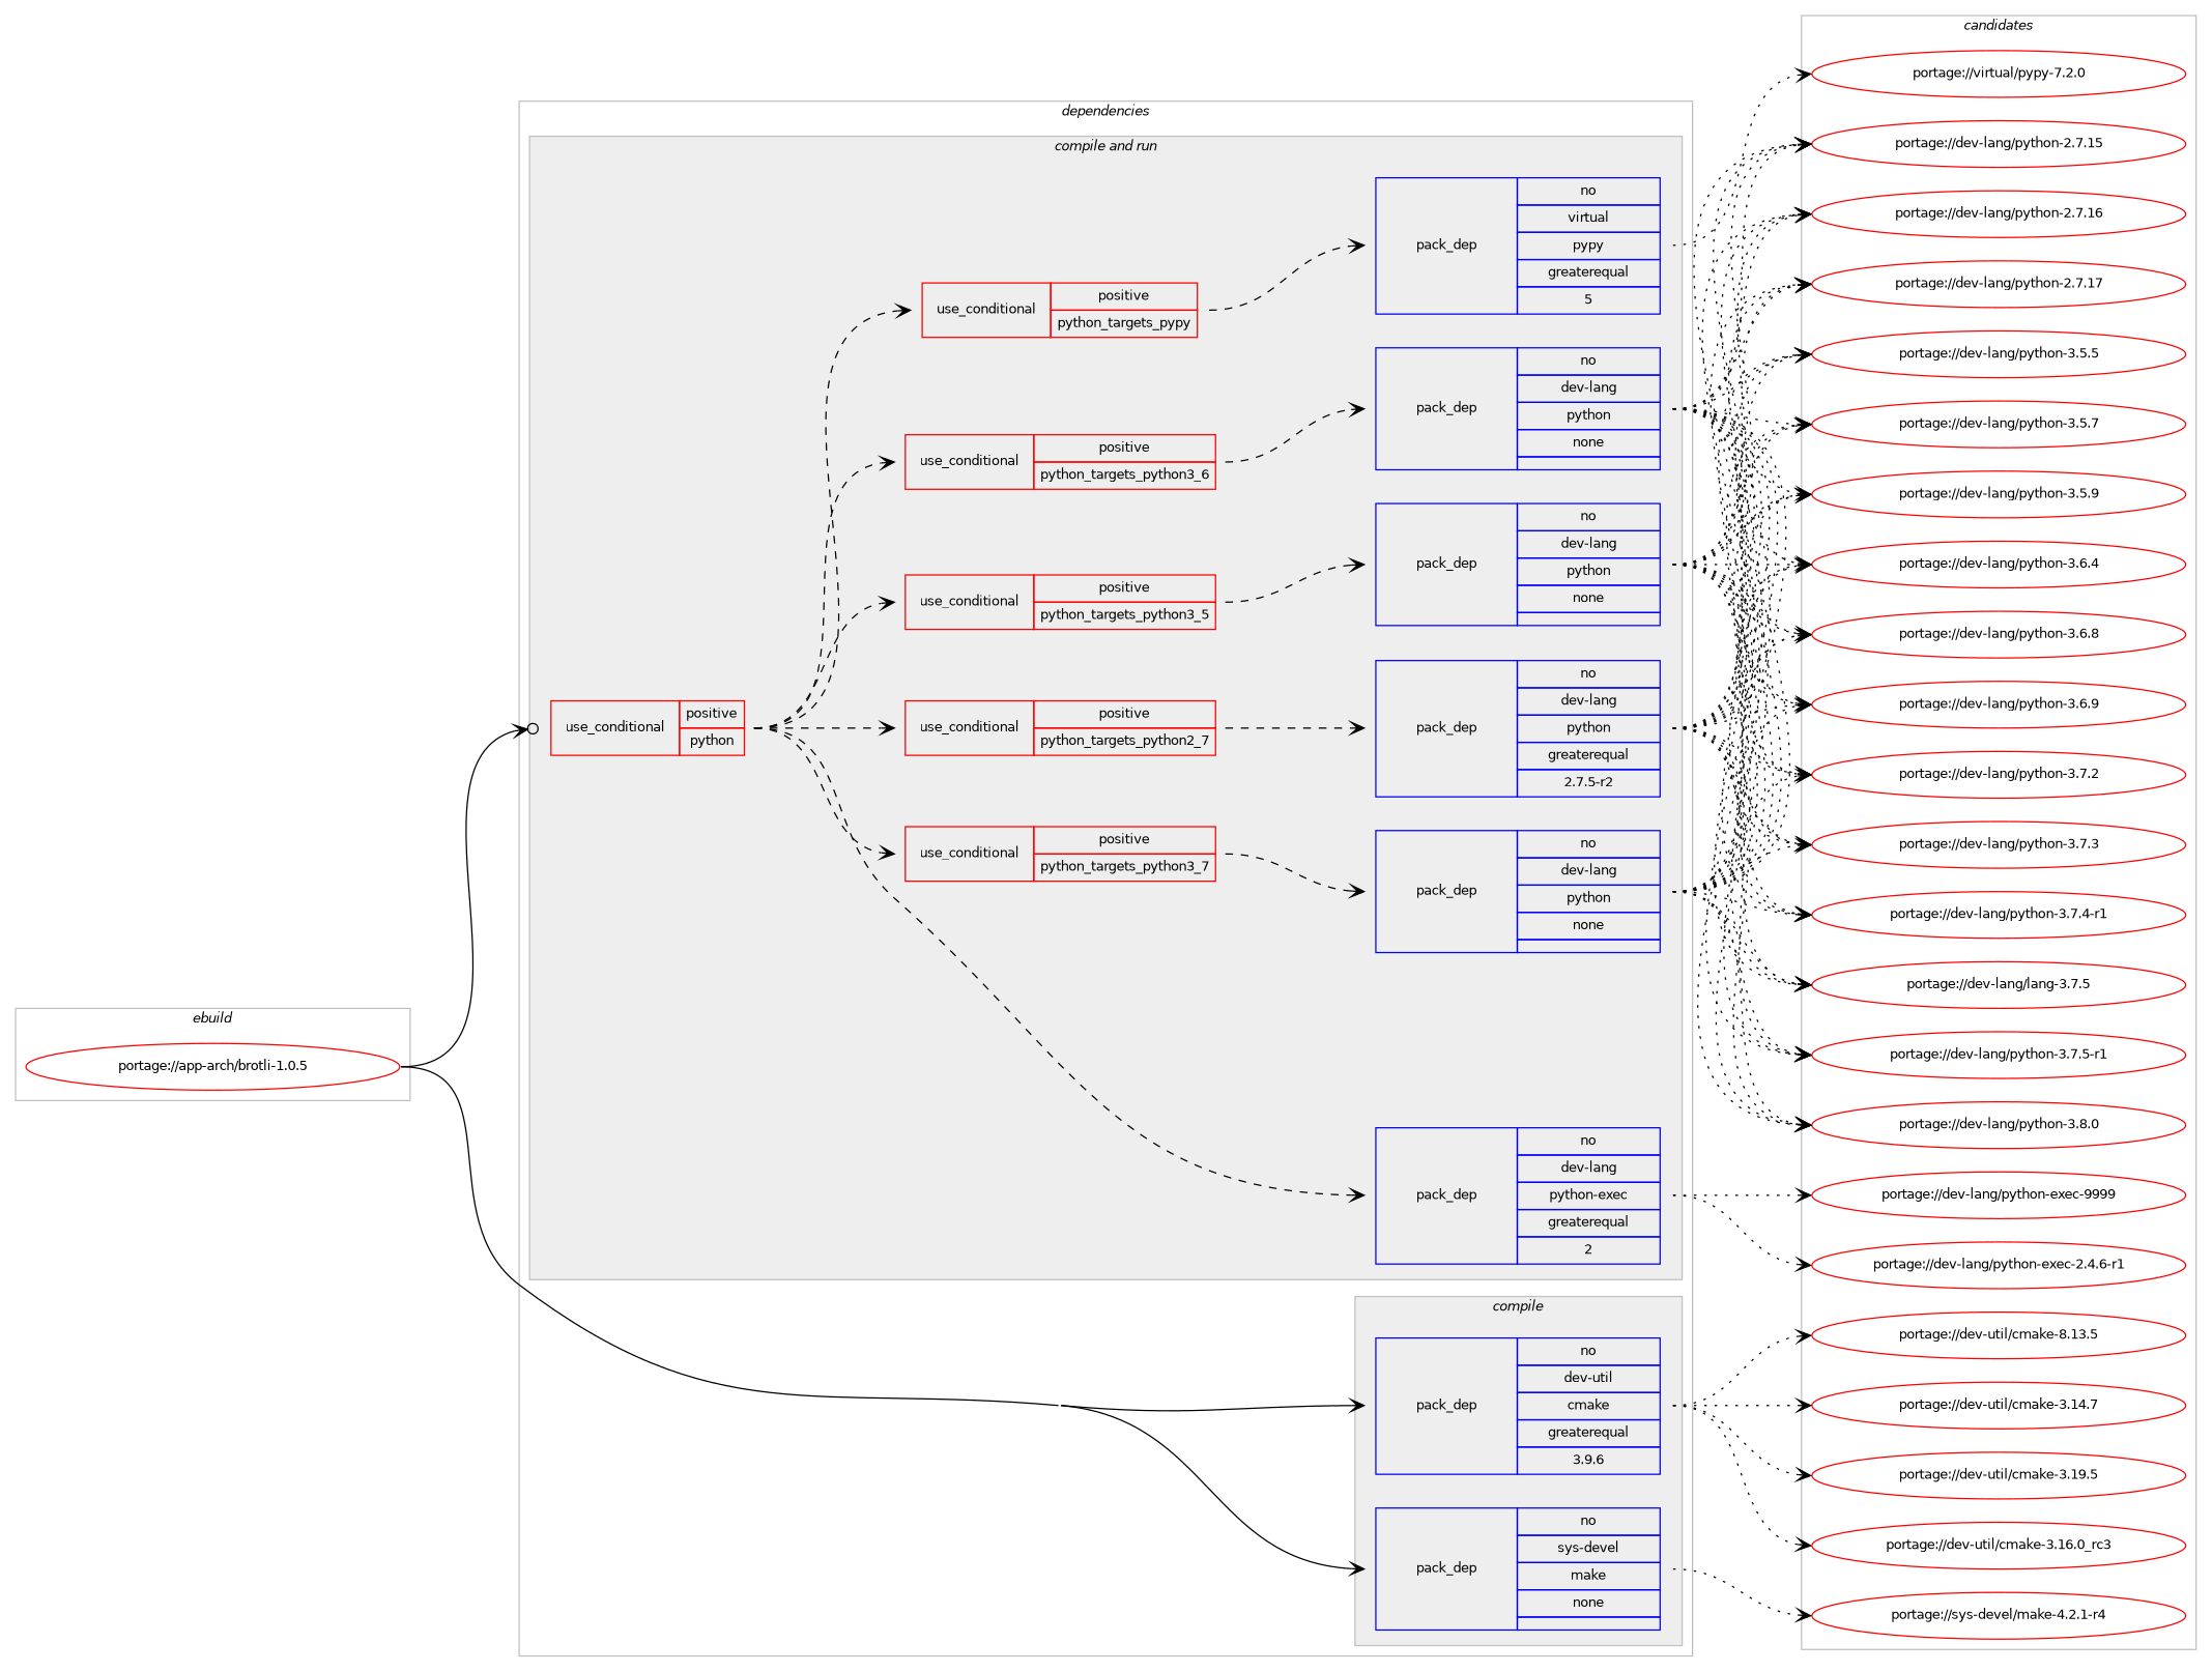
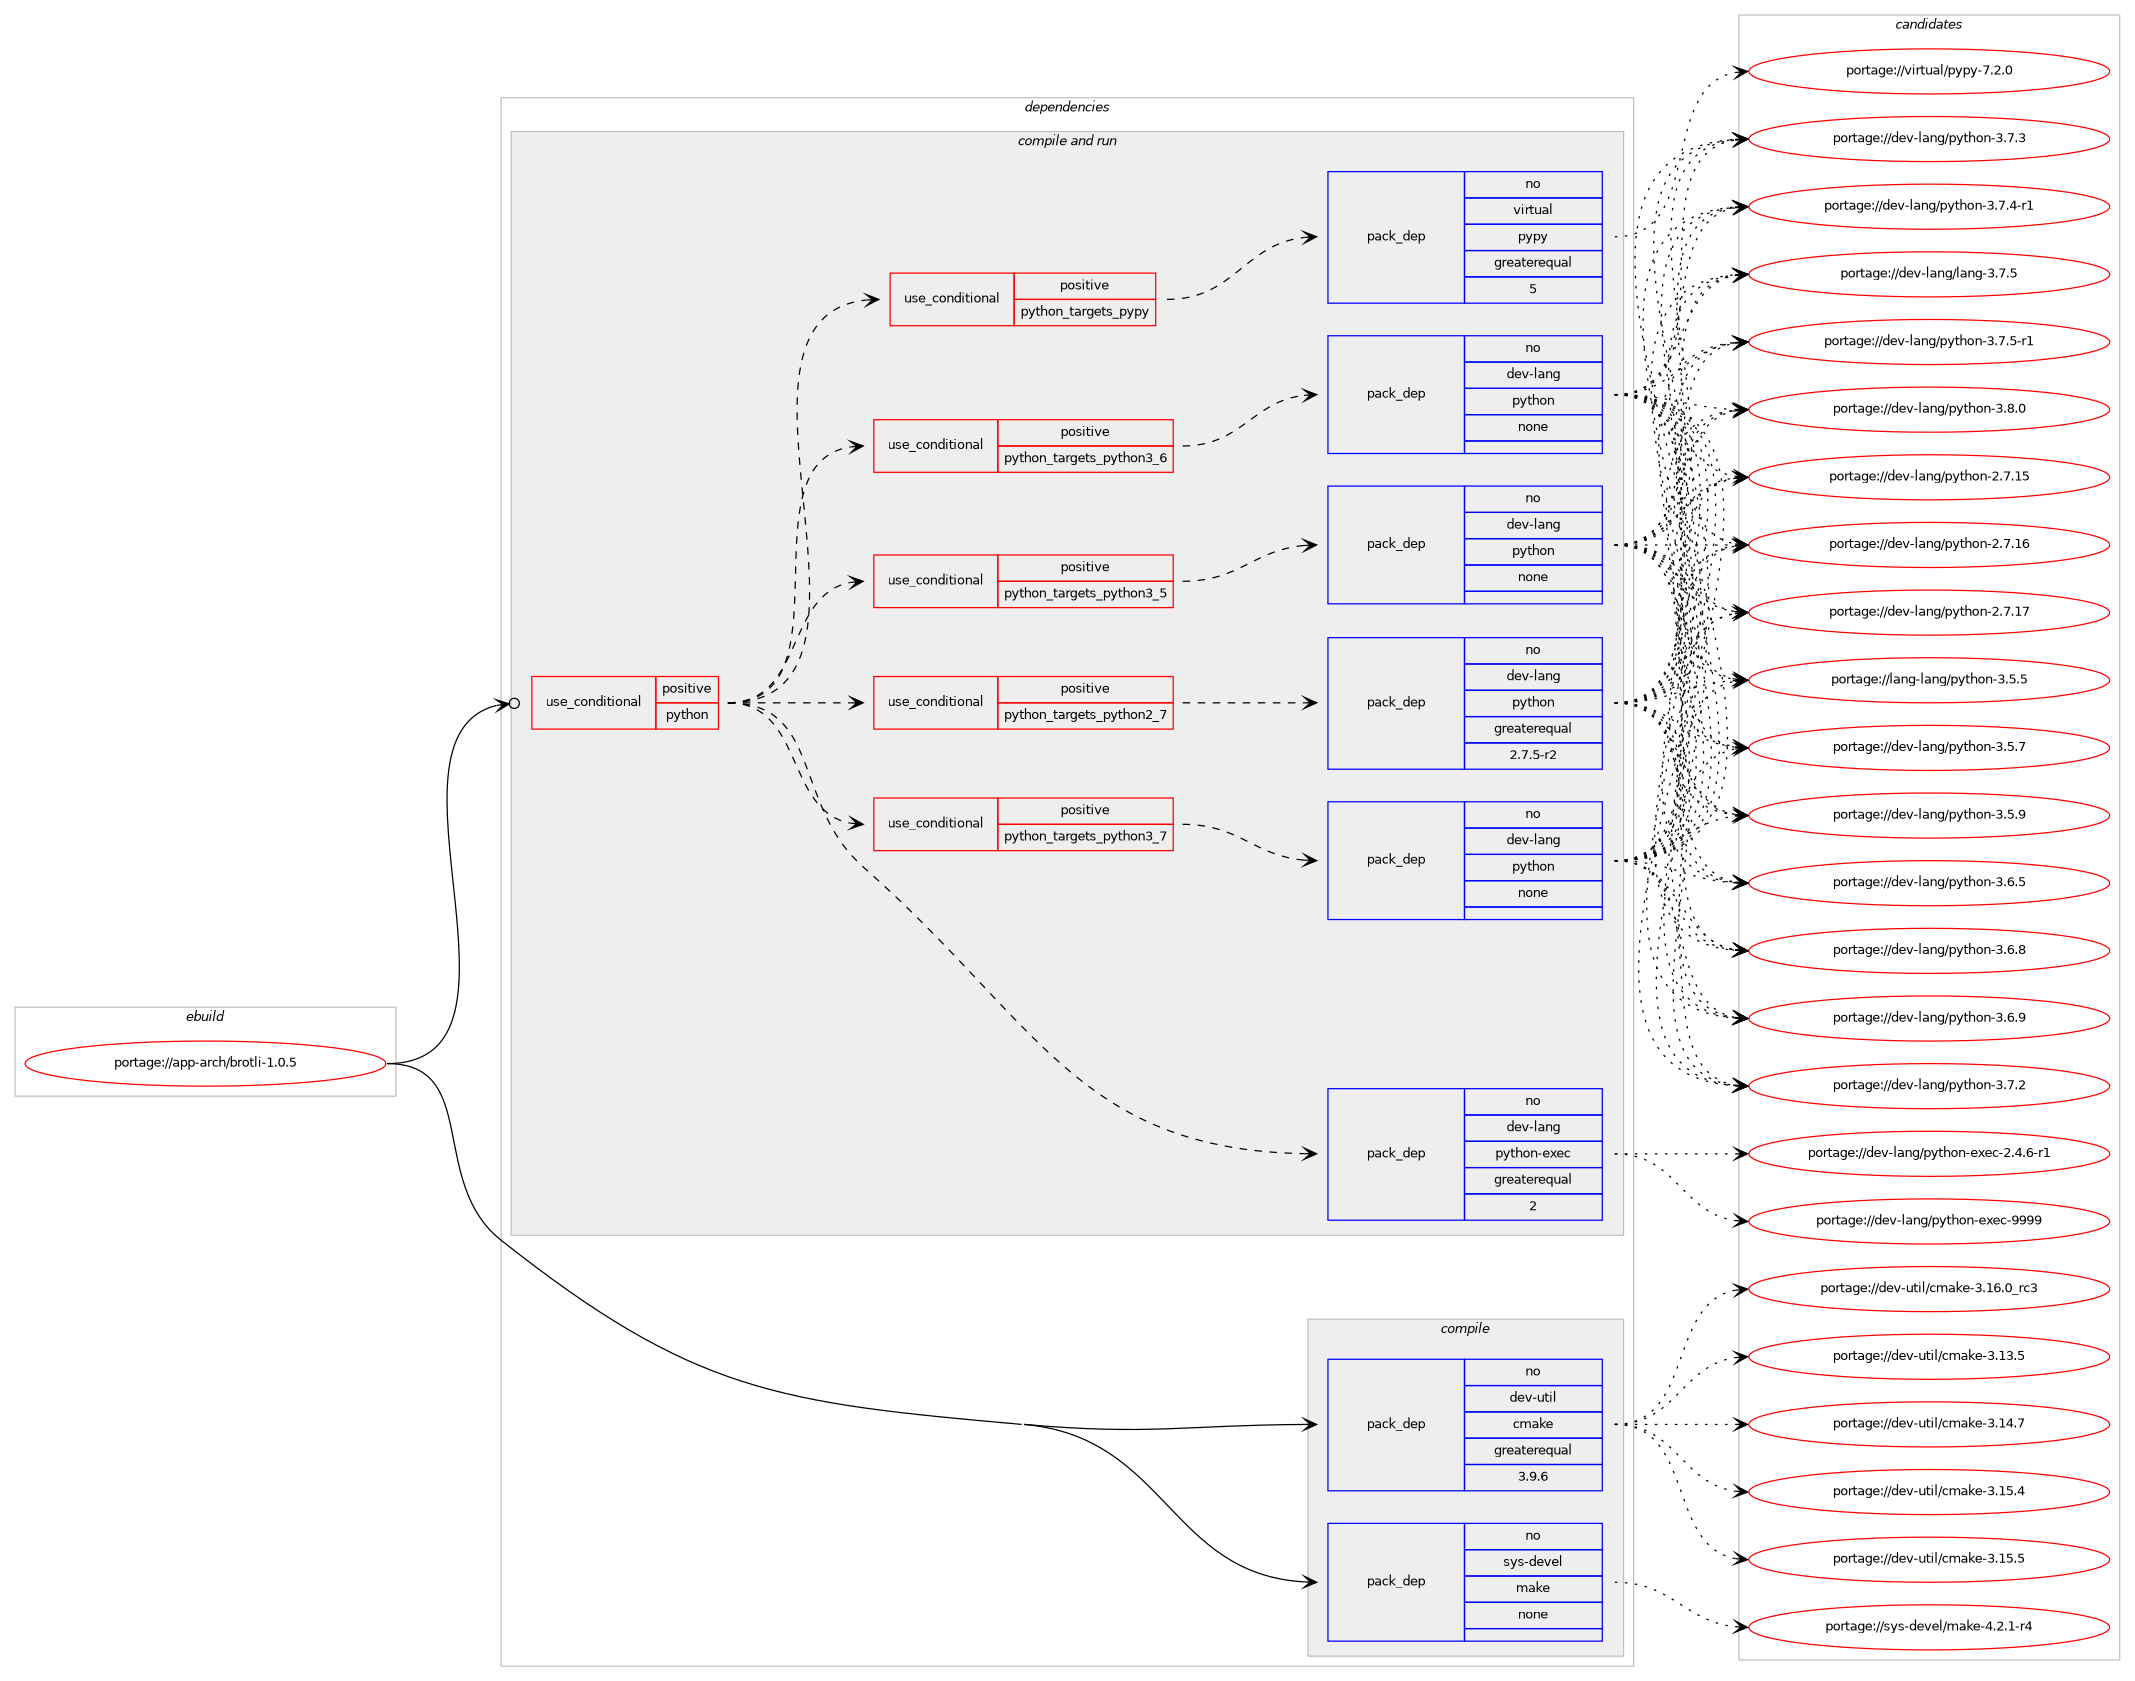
  digraph {
    compound=true
    concentrate=true
    fontname=Helvetica
    fontsize=10
    newrank=true
    rankdir=LR
    ranksep=1.5
    node [color=red fontname=Helvetica fontsize=10]
    edge [arrowhead=vee headport=w style=dotted tailport=e weight=100]
    n1 [label="portage://app-arch/brotli-1.0.5" width=4]
    n2 [color=blue label=<<TABLE BORDER="0" CELLBORDER="1" CELLSPACING="0" CELLPADDING="4" WIDTH="220"><TR><TD ROWSPAN="6" CELLPADDING="30">pack_dep</TD></TR><TR><TD WIDTH="110">no</TD></TR><TR><TD>dev-util</TD></TR><TR><TD>cmake</TD></TR><TR><TD>greaterequal</TD></TR><TR><TD>3.9.6</TD></TR></TABLE>> shape=none]
    n3 [color=blue label=<<TABLE BORDER="0" CELLBORDER="1" CELLSPACING="0" CELLPADDING="4" WIDTH="220"><TR><TD ROWSPAN="6" CELLPADDING="30">pack_dep</TD></TR><TR><TD WIDTH="110">no</TD></TR><TR><TD>sys-devel</TD></TR><TR><TD>make</TD></TR><TR><TD>none</TD></TR><TR><TD></TD></TR></TABLE>> shape=none]
    n4 [color=blue label=<<TABLE BORDER="0" CELLBORDER="1" CELLSPACING="0" CELLPADDING="4" WIDTH="220"><TR><TD ROWSPAN="6" CELLPADDING="30">pack_dep</TD></TR><TR><TD WIDTH="110">no</TD></TR><TR><TD>virtual</TD></TR><TR><TD>pypy</TD></TR><TR><TD>greaterequal</TD></TR><TR><TD>5</TD></TR></TABLE>> shape=none]
    n5 [label=<<TABLE BORDER="0" CELLBORDER="1" CELLSPACING="0" CELLPADDING="4"><TR><TD ROWSPAN="3" CELLPADDING="10">use_conditional</TD></TR><TR><TD>positive</TD></TR><TR><TD>python_targets_pypy</TD></TR></TABLE>> shape=none]
    n6 [color=blue label=<<TABLE BORDER="0" CELLBORDER="1" CELLSPACING="0" CELLPADDING="4" WIDTH="220"><TR><TD ROWSPAN="6" CELLPADDING="30">pack_dep</TD></TR><TR><TD WIDTH="110">no</TD></TR><TR><TD>dev-lang</TD></TR><TR><TD>python</TD></TR><TR><TD>greaterequal</TD></TR><TR><TD>2.7.5-r2</TD></TR></TABLE>> shape=none]
    n7 [label=<<TABLE BORDER="0" CELLBORDER="1" CELLSPACING="0" CELLPADDING="4"><TR><TD ROWSPAN="3" CELLPADDING="10">use_conditional</TD></TR><TR><TD>positive</TD></TR><TR><TD>python_targets_python2_7</TD></TR></TABLE>> shape=none]
    n8 [color=blue label=<<TABLE BORDER="0" CELLBORDER="1" CELLSPACING="0" CELLPADDING="4" WIDTH="220"><TR><TD ROWSPAN="6" CELLPADDING="30">pack_dep</TD></TR><TR><TD WIDTH="110">no</TD></TR><TR><TD>dev-lang</TD></TR><TR><TD>python</TD></TR><TR><TD>none</TD></TR><TR><TD></TD></TR></TABLE>> shape=none]
    n9 [label=<<TABLE BORDER="0" CELLBORDER="1" CELLSPACING="0" CELLPADDING="4"><TR><TD ROWSPAN="3" CELLPADDING="10">use_conditional</TD></TR><TR><TD>positive</TD></TR><TR><TD>python_targets_python3_5</TD></TR></TABLE>> shape=none]
    n10 [color=blue label=<<TABLE BORDER="0" CELLBORDER="1" CELLSPACING="0" CELLPADDING="4" WIDTH="220"><TR><TD ROWSPAN="6" CELLPADDING="30">pack_dep</TD></TR><TR><TD WIDTH="110">no</TD></TR><TR><TD>dev-lang</TD></TR><TR><TD>python</TD></TR><TR><TD>none</TD></TR><TR><TD></TD></TR></TABLE>> shape=none]
    n11 [label=<<TABLE BORDER="0" CELLBORDER="1" CELLSPACING="0" CELLPADDING="4"><TR><TD ROWSPAN="3" CELLPADDING="10">use_conditional</TD></TR><TR><TD>positive</TD></TR><TR><TD>python_targets_python3_6</TD></TR></TABLE>> shape=none]
    n12 [color=blue label=<<TABLE BORDER="0" CELLBORDER="1" CELLSPACING="0" CELLPADDING="4" WIDTH="220"><TR><TD ROWSPAN="6" CELLPADDING="30">pack_dep</TD></TR><TR><TD WIDTH="110">no</TD></TR><TR><TD>dev-lang</TD></TR><TR><TD>python</TD></TR><TR><TD>none</TD></TR><TR><TD></TD></TR></TABLE>> shape=none]
    n13 [label=<<TABLE BORDER="0" CELLBORDER="1" CELLSPACING="0" CELLPADDING="4"><TR><TD ROWSPAN="3" CELLPADDING="10">use_conditional</TD></TR><TR><TD>positive</TD></TR><TR><TD>python_targets_python3_7</TD></TR></TABLE>> shape=none]
    n14 [color=blue label=<<TABLE BORDER="0" CELLBORDER="1" CELLSPACING="0" CELLPADDING="4" WIDTH="220"><TR><TD ROWSPAN="6" CELLPADDING="30">pack_dep</TD></TR><TR><TD WIDTH="110">no</TD></TR><TR><TD>dev-lang</TD></TR><TR><TD>python-exec</TD></TR><TR><TD>greaterequal</TD></TR><TR><TD>2</TD></TR></TABLE>> shape=none]
    n15 [label=<<TABLE BORDER="0" CELLBORDER="1" CELLSPACING="0" CELLPADDING="4"><TR><TD ROWSPAN="3" CELLPADDING="10">use_conditional</TD></TR><TR><TD>positive</TD></TR><TR><TD>python</TD></TR></TABLE>> shape=none]
-   n16 [label="portage://dev-util/cmake-8.13.5" width=4]
+   n16 [label="portage://dev-util/cmake-3.13.5" width=4]
    n17 [label="portage://dev-util/cmake-3.14.7" width=4]
-   n19 [label="portage://dev-util/cmake-3.19.5" width=4]
+   n18 [label="portage://dev-util/cmake-3.15.4" width=4]
+   n19 [label="portage://dev-util/cmake-3.15.5" width=4]
    n20 [label="portage://dev-util/cmake-3.16.0_rc3" width=4]
    n21 [label="portage://sys-devel/make-4.2.1-r4" width=4]
    n22 [label="portage://virtual/pypy-7.2.0" width=4]
    n23 [label="portage://dev-lang/python-2.7.15" width=4]
    n24 [label="portage://dev-lang/python-2.7.16" width=4]
    n25 [label="portage://dev-lang/python-2.7.17" width=4]
-   n26 [label="portage://dev-lang/python-3.5.5" width=4]
+   n26 [label="portage://lang-lang/python-3.5.5" width=4]
    n27 [label="portage://dev-lang/python-3.5.7" width=4]
    n28 [label="portage://dev-lang/python-3.5.9" width=4]
-   n29 [label="portage://dev-lang/python-3.6.4" width=4]
+   n29 [label="portage://dev-lang/python-3.6.5" width=4]
    n30 [label="portage://dev-lang/python-3.6.8" width=4]
    n31 [label="portage://dev-lang/python-3.6.9" width=4]
    n32 [label="portage://dev-lang/python-3.7.2" width=4]
    n33 [label="portage://dev-lang/python-3.7.3" width=4]
    n34 [label="portage://dev-lang/python-3.7.4-r1" width=4]
    n35 [label="portage://dev-lang/lang-3.7.5" width=4]
    n36 [label="portage://dev-lang/python-3.7.5-r1" width=4]
    n37 [label="portage://dev-lang/python-3.8.0" width=4]
    n38 [label="portage://dev-lang/python-exec-2.4.6-r1" width=4]
    n39 [label="portage://dev-lang/python-exec-9999" width=4]
    subgraph cluster_1 {
      color=gray
      label=<<i>ebuild</i>>
      n1
    }
    subgraph cluster_2 {
      color=gray
      label=<<i>dependencies</i>>
      subgraph cluster_3 {
        color=gray
        fillcolor="#eeeeee"
        label=<<i>compile</i>>
        style=filled
        subgraph sub_4 {
          color=gray
          fillcolor="#eeeeee"
          label=<<i>compile</i>>
          style=filled
          n2
        }
        subgraph sub_5 {
          color=gray
          fillcolor="#eeeeee"
          label=<<i>compile</i>>
          style=filled
          n3
        }
      }
      subgraph cluster_6 {
        color=gray
        fillcolor="#eeeeee"
        label=<<i>compile and run</i>>
        style=filled
        subgraph sub_7 {
          color=gray
          fillcolor="#eeeeee"
          label=<<i>compile and run</i>>
          style=filled
          n15
          subgraph sub_8 {
            color=gray
            fillcolor="#eeeeee"
            label=<<i>compile and run</i>>
            style=filled
            n5
            subgraph sub_9 {
              color=gray
              fillcolor="#eeeeee"
              label=<<i>compile and run</i>>
              style=filled
              n4
            }
          }
          subgraph sub_10 {
            color=gray
            fillcolor="#eeeeee"
            label=<<i>compile and run</i>>
            style=filled
            n7
            subgraph sub_11 {
              color=gray
              fillcolor="#eeeeee"
              label=<<i>compile and run</i>>
              style=filled
              n6
            }
          }
          subgraph sub_12 {
            color=gray
            fillcolor="#eeeeee"
            label=<<i>compile and run</i>>
            style=filled
            n9
            subgraph sub_13 {
              color=gray
              fillcolor="#eeeeee"
              label=<<i>compile and run</i>>
              style=filled
              n8
            }
          }
          subgraph sub_14 {
            color=gray
            fillcolor="#eeeeee"
            label=<<i>compile and run</i>>
            style=filled
            n11
            subgraph sub_15 {
              color=gray
              fillcolor="#eeeeee"
              label=<<i>compile and run</i>>
              style=filled
              n10
            }
          }
          subgraph sub_16 {
            color=gray
            fillcolor="#eeeeee"
            label=<<i>compile and run</i>>
            style=filled
            n13
            subgraph sub_17 {
              color=gray
              fillcolor="#eeeeee"
              label=<<i>compile and run</i>>
              style=filled
              n12
            }
          }
          subgraph sub_18 {
            color=gray
            fillcolor="#eeeeee"
            label=<<i>compile and run</i>>
            style=filled
            n14
          }
        }
      }
      subgraph cluster_19 {
        color=gray
        fillcolor="#eeeeee"
        label=<<i>run</i>>
        style=filled
      }
    }
    subgraph cluster_20 {
      color=gray
      label=<<i>candidates</i>>
      rank=same
      subgraph sub_21 {
        color=black
        label=<<i>candidates</i>>
        nodesep=1
        rank=same
        n16
        n17
+       n18
        n19
        n20
      }
      subgraph sub_22 {
        color=black
        label=<<i>candidates</i>>
        nodesep=1
        rank=same
        n21
      }
      subgraph sub_23 {
        color=black
        label=<<i>candidates</i>>
        nodesep=1
        rank=same
        n22
      }
      subgraph sub_24 {
        color=black
        label=<<i>candidates</i>>
        nodesep=1
        rank=same
        n23
        n24
        n25
        n26
        n27
        n28
        n29
        n30
        n31
        n32
        n33
        n34
        n35
        n36
        n37
      }
      subgraph sub_25 {
        color=black
        label=<<i>candidates</i>>
        nodesep=1
        rank=same
        n23
        n24
        n25
        n26
        n27
        n28
        n29
        n30
        n31
        n32
        n33
        n34
        n35
        n36
        n37
      }
      subgraph sub_26 {
        color=black
        label=<<i>candidates</i>>
        nodesep=1
        rank=same
        n23
        n24
        n25
        n26
        n27
        n28
        n29
        n30
        n31
        n32
        n33
        n34
        n35
        n36
        n37
      }
      subgraph sub_27 {
        color=black
        label=<<i>candidates</i>>
        nodesep=1
        rank=same
        n23
        n24
        n25
        n26
        n27
        n28
        n29
        n30
        n31
        n32
        n33
        n34
        n35
        n36
        n37
      }
      subgraph sub_28 {
        color=black
        label=<<i>candidates</i>>
        nodesep=1
        rank=same
        n38
        n39
      }
    }
    n1 -> n2 [style=solid weight=20]
    n1 -> n3 [style=solid weight=20]
    n1 -> n15 [arrowhead=odotvee style=solid weight=20]
    n2 -> n16
    n2 -> n17
+   n2 -> n18
    n2 -> n19
    n2 -> n20
    n3 -> n21
    n4 -> n22
    n5 -> n4 [style=dashed weight=20]
    n6 -> n23
    n6 -> n24
    n6 -> n25
    n6 -> n26
    n6 -> n27
    n6 -> n28
    n6 -> n29
    n6 -> n30
    n6 -> n31
    n6 -> n32
    n6 -> n33
    n6 -> n34
    n6 -> n35
    n6 -> n36
    n6 -> n37
    n7 -> n6 [style=dashed weight=20]
    n8 -> n23
    n8 -> n24
    n8 -> n25
    n8 -> n26
    n8 -> n27
    n8 -> n28
    n8 -> n29
    n8 -> n30
    n8 -> n31
    n8 -> n32
    n8 -> n33
    n8 -> n34
    n8 -> n35
    n8 -> n36
    n8 -> n37
    n9 -> n8 [style=dashed weight=20]
    n10 -> n23
    n10 -> n24
    n10 -> n25
    n10 -> n26
    n10 -> n27
    n10 -> n28
    n10 -> n29
    n10 -> n30
    n10 -> n31
    n10 -> n32
    n10 -> n33
    n10 -> n34
    n10 -> n35
    n10 -> n36
    n10 -> n37
    n11 -> n10 [style=dashed weight=20]
    n12 -> n23
    n12 -> n24
    n12 -> n25
    n12 -> n26
    n12 -> n27
    n12 -> n28
    n12 -> n29
    n12 -> n30
    n12 -> n31
    n12 -> n32
    n12 -> n33
    n12 -> n34
    n12 -> n35
    n12 -> n36
    n12 -> n37
    n13 -> n12 [style=dashed weight=20]
    n14 -> n38
    n14 -> n39
    n15 -> n5 [style=dashed weight=20]
    n15 -> n7 [style=dashed weight=20]
    n15 -> n9 [style=dashed weight=20]
    n15 -> n11 [style=dashed weight=20]
    n15 -> n13 [style=dashed weight=20]
    n15 -> n14 [style=dashed weight=20]
  }
